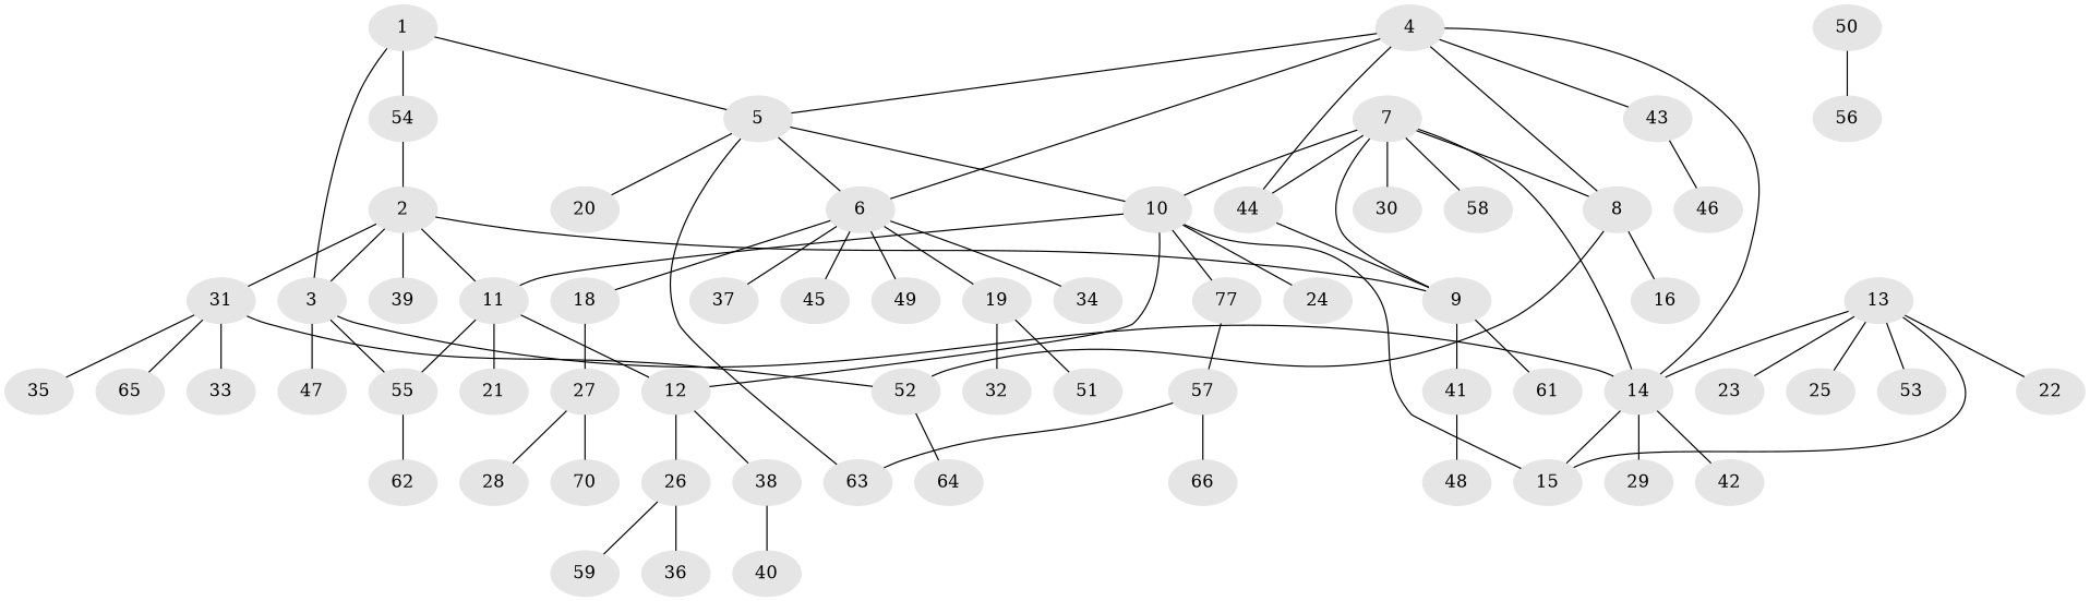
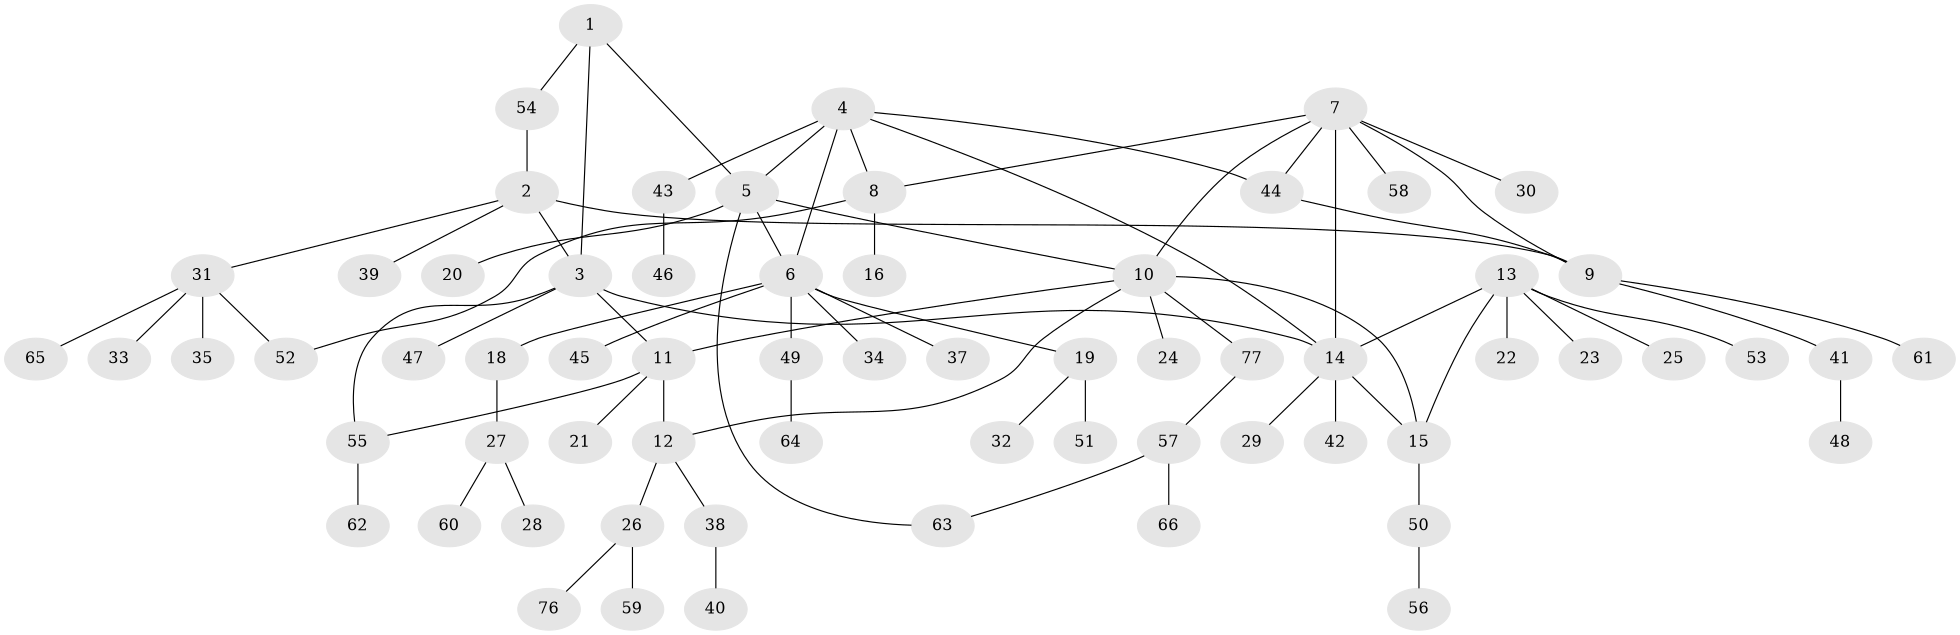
  graph {
    node [color=gray90 style=filled]
    1
    3
    5
    54
    2
    9
    11
    31
    39
    14
    47
    55
    6
    10
    20
    63
    41
    61
    12
    21
    52
    33
    35
    65
    15
    29
    42
    62
    4
    8
    43
    44
    18
    19
    34
    37
    45
    49
    16
    46
    n41 [label=77]
    24
    27
    32
    51
    64
    7
    30
    58
    48
    26
    38
    50
    57
-   36
+   36 [label=76]
    59
    40
    13
    22
    23
    25
    53
    56
    66
    28
-   60 [label=70]
+   60
    1 -- 3
    1 -- 5
    1 -- 54
    3 -- 14
    3 -- 47
    3 -- 55
    5 -- 6
    5 -- 10
    5 -- 20
    5 -- 63
    54 -- 2
    2 -- 3
    2 -- 9
-   2 -- 11
+   3 -- 11
    2 -- 31
    2 -- 39
    9 -- 41
    9 -- 61
    11 -- 55
    11 -- 12
    11 -- 21
    31 -- 52
    31 -- 33
    31 -- 35
    31 -- 65
    14 -- 15
    14 -- 29
    14 -- 42
    55 -- 62
    6 -- 18
    6 -- 19
    6 -- 34
    6 -- 37
    6 -- 45
    6 -- 49
    10 -- 11
    10 -- 12
    10 -- 15
    10 -- n41
    10 -- 24
    41 -- 48
    12 -- 26
    12 -- 38
+   15 -- 50
    4 -- 5
    4 -- 14
    4 -- 6
    4 -- 8
    4 -- 43
    4 -- 44
    8 -- 52
    8 -- 16
    43 -- 46
    44 -- 9
    18 -- 27
    19 -- 32
    19 -- 51
-   52 -- 64
+   49 -- 64
    n41 -- 57
    27 -- 28
    27 -- 60
    7 -- 9
    7 -- 14
    7 -- 10
    7 -- 8
    7 -- 44
    7 -- 30
    7 -- 58
    26 -- 36
    26 -- 59
    38 -- 40
    50 -- 56
    57 -- 63
    57 -- 66
    13 -- 14
    13 -- 15
    13 -- 22
    13 -- 23
    13 -- 25
    13 -- 53
  }
